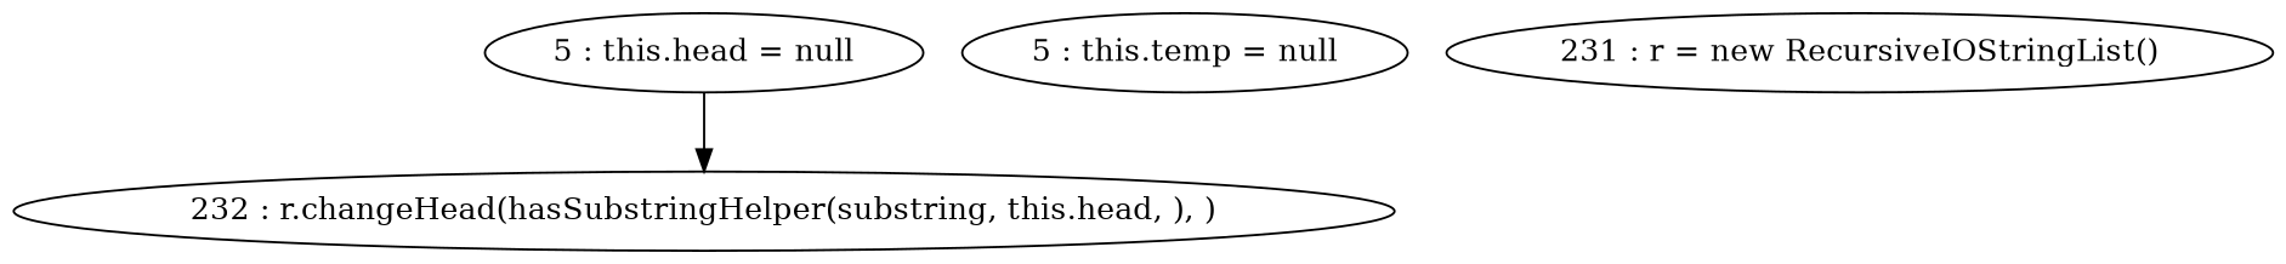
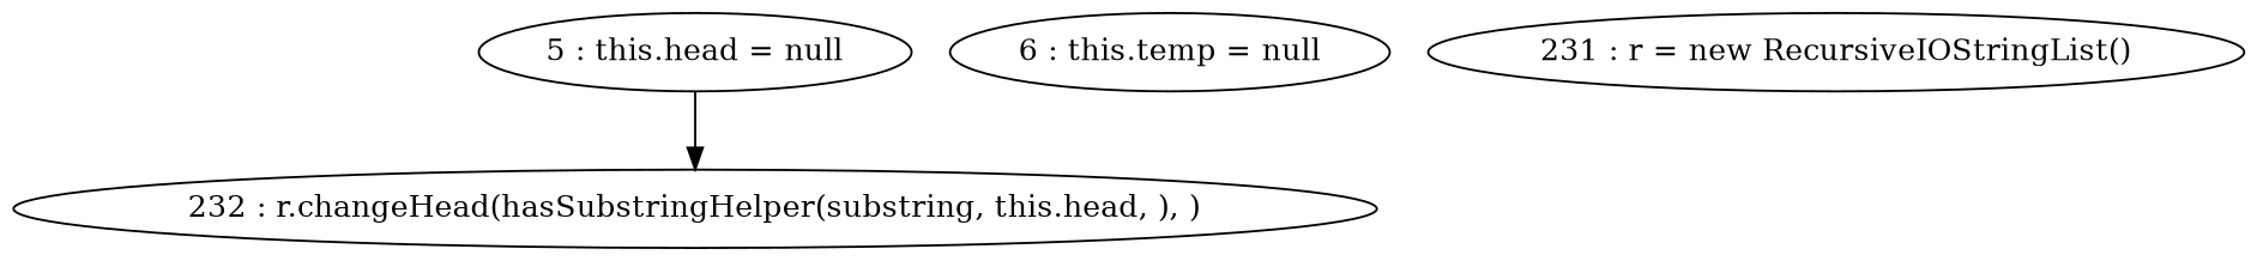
  digraph {
    "5 : this.head = null"
    "232 : r.changeHead(hasSubstringHelper(substring, this.head, ), )"
-   "6 : this.temp = null" [label="5 : this.temp = null"]
+   "6 : this.temp = null"
    "231 : r = new RecursiveIOStringList()"
    "5 : this.head = null" -> "232 : r.changeHead(hasSubstringHelper(substring, this.head, ), )"
  }
